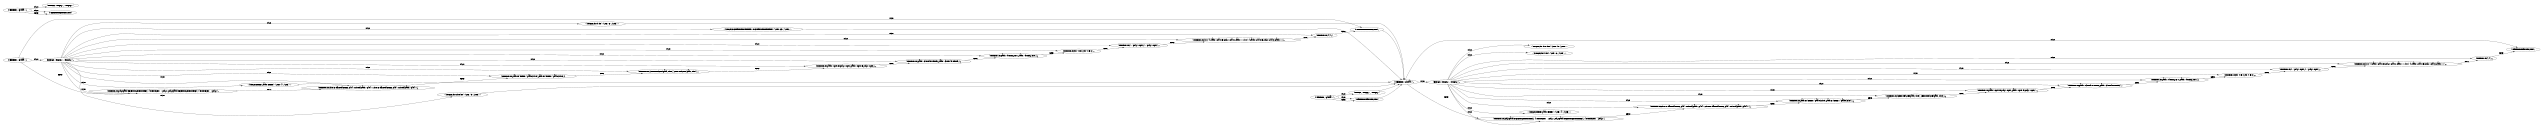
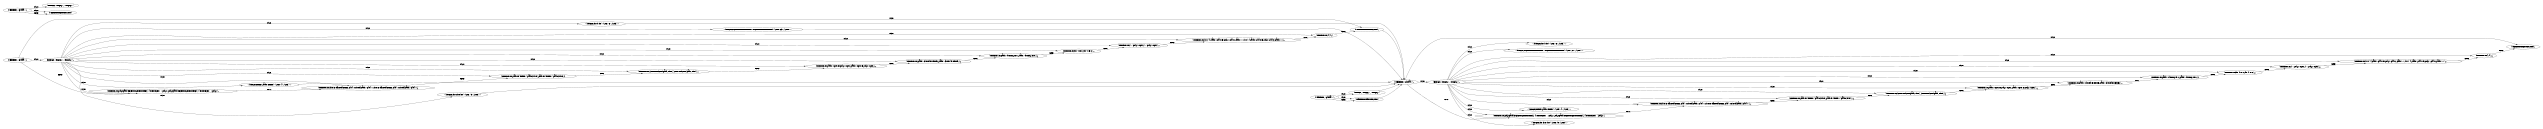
  digraph {
    rankdir=LR
    n1 [label=<(METHOD,&lt;global&gt;)<SUB>1</SUB>>]
    n2 [label=<(BLOCK,&lt;empty&gt;,&lt;empty&gt;)<SUB>1</SUB>>]
    n3 [label=<(UNKNOWN,poly_path(PG_FUNCTION_ARGS) { 	POLYGON    *poly...,poly_path(PG_FUNCTION_ARGS) { 	POLYGON    *poly...)<SUB>1</SUB>>]
    n4 [label=<(METHOD_RETURN,ANY)<SUB>1</SUB>>]
    n5 [label="<(LOCAL,PATH* path: PATH*)<SUB>4</SUB>>"]
    n6 [label="<(LOCAL,int size: int)<SUB>5</SUB>>"]
    n7 [label="<(LOCAL,int i: int)<SUB>6</SUB>>"]
    n8 [label=<(UNKNOWN,size = offsetof(PATH, p[0]) +sizeof(path-&gt;p[0])...,size = offsetof(PATH, p[0]) +sizeof(path-&gt;p[0])...)<SUB>8</SUB>>]
    n9 [label=<(UNKNOWN,path = (PATH *) palloc(size);,path = (PATH *) palloc(size);)<SUB>9</SUB>>]
    n10 [label=<(UNKNOWN,SET_VARSIZE(path, size);,SET_VARSIZE(path, size);)<SUB>11</SUB>>]
    n11 [label=<(UNKNOWN,path-&gt;npts = poly-&gt;npts;,path-&gt;npts = poly-&gt;npts;)<SUB>12</SUB>>]
    n12 [label=<(UNKNOWN,path-&gt;closed = TRUE;,path-&gt;closed = TRUE;)<SUB>13</SUB>>]
    n13 [label=<(UNKNOWN,path-&gt;dummy = 0;,path-&gt;dummy = 0;)<SUB>15</SUB>>]
    n14 [label=<(UNKNOWN,for (i = 0;,for (i = 0;)<SUB>17</SUB>>]
    n15 [label=<(UNKNOWN,i &lt; poly-&gt;npts;,i &lt; poly-&gt;npts;)<SUB>17</SUB>>]
    n16 [label=<(UNKNOWN,i++) 	{ 		path-&gt;p[i].x = poly-&gt;p[i].x; 		path-&gt;...,i++) 	{ 		path-&gt;p[i].x = poly-&gt;p[i].x; 		path-&gt;...)<SUB>17</SUB>>]
    n17 [label="<(LOCAL,PG_RETURN_PATH_P : PG_RETURN_PATH_P)<SUB>23</SUB>>"]
    n18 [label=<(UNKNOWN,},})<SUB>24</SUB>>]
    n19 [label=<(METHOD,&lt;global&gt;)<SUB>1</SUB>>]
    n20 [label=<(METHOD,&lt;global&gt;)<SUB>1</SUB>>]
    n21 [label=<(BLOCK,&lt;empty&gt;,&lt;empty&gt;)>]
    n22 [label=<(METHOD_RETURN,ANY)>]
    n23 [label=<(BLOCK,&lt;empty&gt;,&lt;empty&gt;)<SUB>1</SUB>>]
    n24 [label=<(UNKNOWN,poly_path(PG_FUNCTION_ARGS) { 	POLYGON    *poly...,poly_path(PG_FUNCTION_ARGS) { 	POLYGON    *poly...)<SUB>1</SUB>>]
    n25 [label=<(METHOD_RETURN,ANY)<SUB>1</SUB>>]
    n26 [label="<(LOCAL,PATH* path: PATH*)<SUB>4</SUB>>"]
    n27 [label="<(LOCAL,int size: int)<SUB>5</SUB>>"]
    n28 [label="<(LOCAL,int i: int)<SUB>6</SUB>>"]
    n29 [label=<(UNKNOWN,size = offsetof(PATH, p[0]) +sizeof(path-&gt;p[0])...,size = offsetof(PATH, p[0]) +sizeof(path-&gt;p[0])...)<SUB>12</SUB>>]
    n30 [label=<(UNKNOWN,path = (PATH *) palloc(size);,path = (PATH *) palloc(size);)<SUB>13</SUB>>]
    n31 [label=<(UNKNOWN,SET_VARSIZE(path, size);,SET_VARSIZE(path, size);)<SUB>15</SUB>>]
    n32 [label=<(UNKNOWN,path-&gt;npts = poly-&gt;npts;,path-&gt;npts = poly-&gt;npts;)<SUB>16</SUB>>]
    n33 [label=<(UNKNOWN,path-&gt;closed = TRUE;,path-&gt;closed = TRUE;)<SUB>17</SUB>>]
    n34 [label=<(UNKNOWN,path-&gt;dummy = 0;,path-&gt;dummy = 0;)<SUB>19</SUB>>]
    n35 [label=<(UNKNOWN,for (i = 0;,for (i = 0;)<SUB>21</SUB>>]
    n36 [label=<(UNKNOWN,i &lt; poly-&gt;npts;,i &lt; poly-&gt;npts;)<SUB>21</SUB>>]
    n37 [label=<(UNKNOWN,i++) 	{ 		path-&gt;p[i].x = poly-&gt;p[i].x; 		path-&gt;...,i++) 	{ 		path-&gt;p[i].x = poly-&gt;p[i].x; 		path-&gt;...)<SUB>21</SUB>>]
+   n38 [label="<(LOCAL,PG_RETURN_PATH_P : PG_RETURN_PATH_P)<SUB>27</SUB>>"]
    n39 [label=<(UNKNOWN,},})<SUB>28</SUB>>]
    n40 [label=<(METHOD,&lt;global&gt;)<SUB>1</SUB>>]
    n41 [label=<(BLOCK,&lt;empty&gt;,&lt;empty&gt;)>]
    n42 [label=<(METHOD_RETURN,ANY)>]
    n1 -> n2 [label="AST: "]
    n1 -> n3 [label="CFG: "]
    n1 -> n4 [label="AST: "]
    n2 -> n3 [label="AST: "]
    n2 -> n5 [label="AST: "]
    n2 -> n6 [label="AST: "]
    n2 -> n7 [label="AST: "]
    n2 -> n8 [label="AST: "]
    n2 -> n9 [label="AST: "]
    n2 -> n10 [label="AST: "]
    n2 -> n11 [label="AST: "]
    n2 -> n12 [label="AST: "]
    n2 -> n13 [label="AST: "]
    n2 -> n14 [label="AST: "]
    n2 -> n15 [label="AST: "]
    n2 -> n16 [label="AST: "]
    n2 -> n17 [label="AST: "]
    n2 -> n18 [label="AST: "]
    n3 -> n8 [label="CFG: "]
    n4 -> n19
    n5 -> n19
    n6 -> n19
    n7 -> n19
    n8 -> n9 [label="CFG: "]
    n9 -> n10 [label="CFG: "]
    n10 -> n11 [label="CFG: "]
    n11 -> n12 [label="CFG: "]
    n12 -> n13 [label="CFG: "]
    n13 -> n14 [label="CFG: "]
    n14 -> n15 [label="CFG: "]
    n15 -> n16 [label="CFG: "]
    n16 -> n18 [label="CFG: "]
    n17 -> n19
    n18 -> n4 [label="CFG: "]
    n19 -> n23 [label="AST: "]
    n19 -> n24 [label="CFG: "]
    n19 -> n25 [label="AST: "]
    n20 -> n21 [label="AST: "]
    n20 -> n22 [label="AST: "]
    n20 -> n22 [label="CFG: "]
    n21 -> n19
    n22 -> n19
    n23 -> n24 [label="AST: "]
    n23 -> n26 [label="AST: "]
    n23 -> n27 [label="AST: "]
    n23 -> n28 [label="AST: "]
    n23 -> n29 [label="AST: "]
    n23 -> n30 [label="AST: "]
    n23 -> n31 [label="AST: "]
    n23 -> n32 [label="AST: "]
    n23 -> n33 [label="AST: "]
    n23 -> n34 [label="AST: "]
    n23 -> n35 [label="AST: "]
    n23 -> n36 [label="AST: "]
    n23 -> n37 [label="AST: "]
+   n23 -> n38 [label="AST: "]
    n23 -> n39 [label="AST: "]
    n24 -> n29 [label="CFG: "]
    n29 -> n30 [label="CFG: "]
    n30 -> n31 [label="CFG: "]
    n31 -> n32 [label="CFG: "]
    n32 -> n33 [label="CFG: "]
    n33 -> n34 [label="CFG: "]
    n34 -> n35 [label="CFG: "]
    n35 -> n36 [label="CFG: "]
    n36 -> n37 [label="CFG: "]
    n37 -> n39 [label="CFG: "]
    n39 -> n25 [label="CFG: "]
    n40 -> n41 [label="AST: "]
    n40 -> n42 [label="AST: "]
    n40 -> n42 [label="CFG: "]
  }
